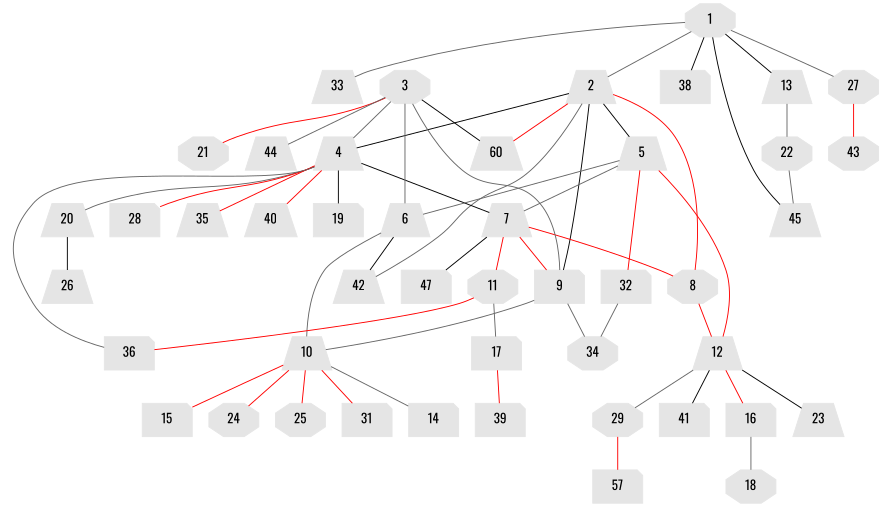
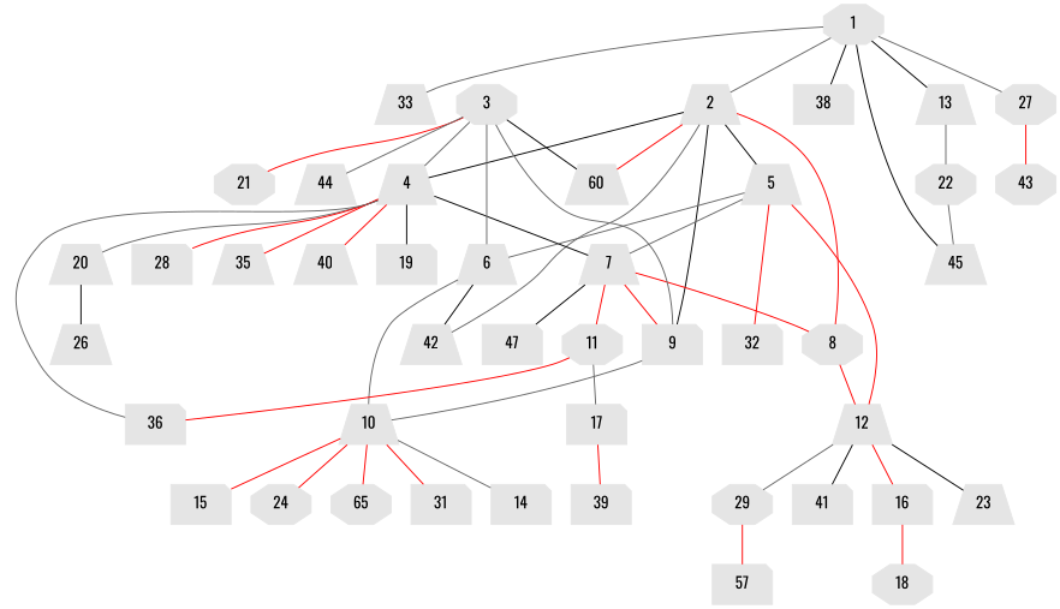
  graph {
    fontname=Oswald
    node [color=gray90 fontname=Oswald shape=trapezium style=filled]
    edge [color=red fontname=Oswald]
    1 [shape=octagon]
    2
    13
    27 [shape=octagon]
    33
    38 [shape=note]
    45
    4
    5
    8 [shape=octagon]
    9 [shape=note]
    n12 [label=60]
    42
    22 [shape=octagon]
    43 [shape=octagon]
    7
    19 [shape=note]
    20
    28 [shape=note]
    35
    36 [shape=note]
    40
    6
    12
    32 [shape=note]
    10
-   34 [shape=octagon]
    3 [shape=octagon]
    21 [shape=octagon]
    44
    11 [shape=octagon]
    47 [shape=note]
    26
    16 [shape=note]
    23
    29 [shape=octagon]
    41 [shape=note]
    14 [shape=note]
    15 [shape=note]
    24 [shape=octagon]
-   25 [shape=octagon]
+   25 [shape=octagon label=65]
    31 [shape=note]
    17 [shape=note]
    39 [shape=note]
    18 [shape=octagon]
    n46 [label=57 shape=note]
    1 -- 2 [color=gray40]
    1 -- 13 [color=black]
    1 -- 27 [color=gray40]
    1 -- 33 [color=gray40]
    1 -- 38 [color=black]
    1 -- 45 [color=black]
    2 -- 4 [color=black]
    2 -- 5 [color=black]
    2 -- 8
    2 -- 9 [color=black]
    2 -- n12
    2 -- 42 [color=gray40]
    13 -- 22 [color=gray40]
    27 -- 43
    4 -- 7 [color=black]
    4 -- 19 [color=black]
    4 -- 20 [color=gray40]
    4 -- 28
    4 -- 35
    4 -- 36 [color=gray40]
    4 -- 40
    5 -- 7 [color=gray40]
    5 -- 6 [color=gray40]
    5 -- 12
    5 -- 32
    8 -- 12
    9 -- 10 [color=gray40]
-   9 -- 34 [color=gray40]
    22 -- 45 [color=gray40]
    7 -- 8
    7 -- 9
    7 -- 11
    7 -- 47 [color=black]
    20 -- 26 [color=black]
    6 -- 42 [color=black]
    6 -- 10 [color=gray40]
    12 -- 16
    12 -- 23 [color=black]
    12 -- 29 [color=gray40]
    12 -- 41 [color=black]
-   32 -- 34 [color=gray40]
    10 -- 14 [color=gray40]
    10 -- 15
    10 -- 24
    10 -- 25
    10 -- 31
    3 -- 4 [color=gray40]
    3 -- 9 [color=gray40]
    3 -- n12 [color=black]
    3 -- 6 [color=gray40]
    3 -- 21
    3 -- 44 [color=gray40]
    11 -- 36
    11 -- 17 [color=gray40]
-   16 -- 18 [color=gray40]
+   16 -- 18
    29 -- n46
    17 -- 39
  }
